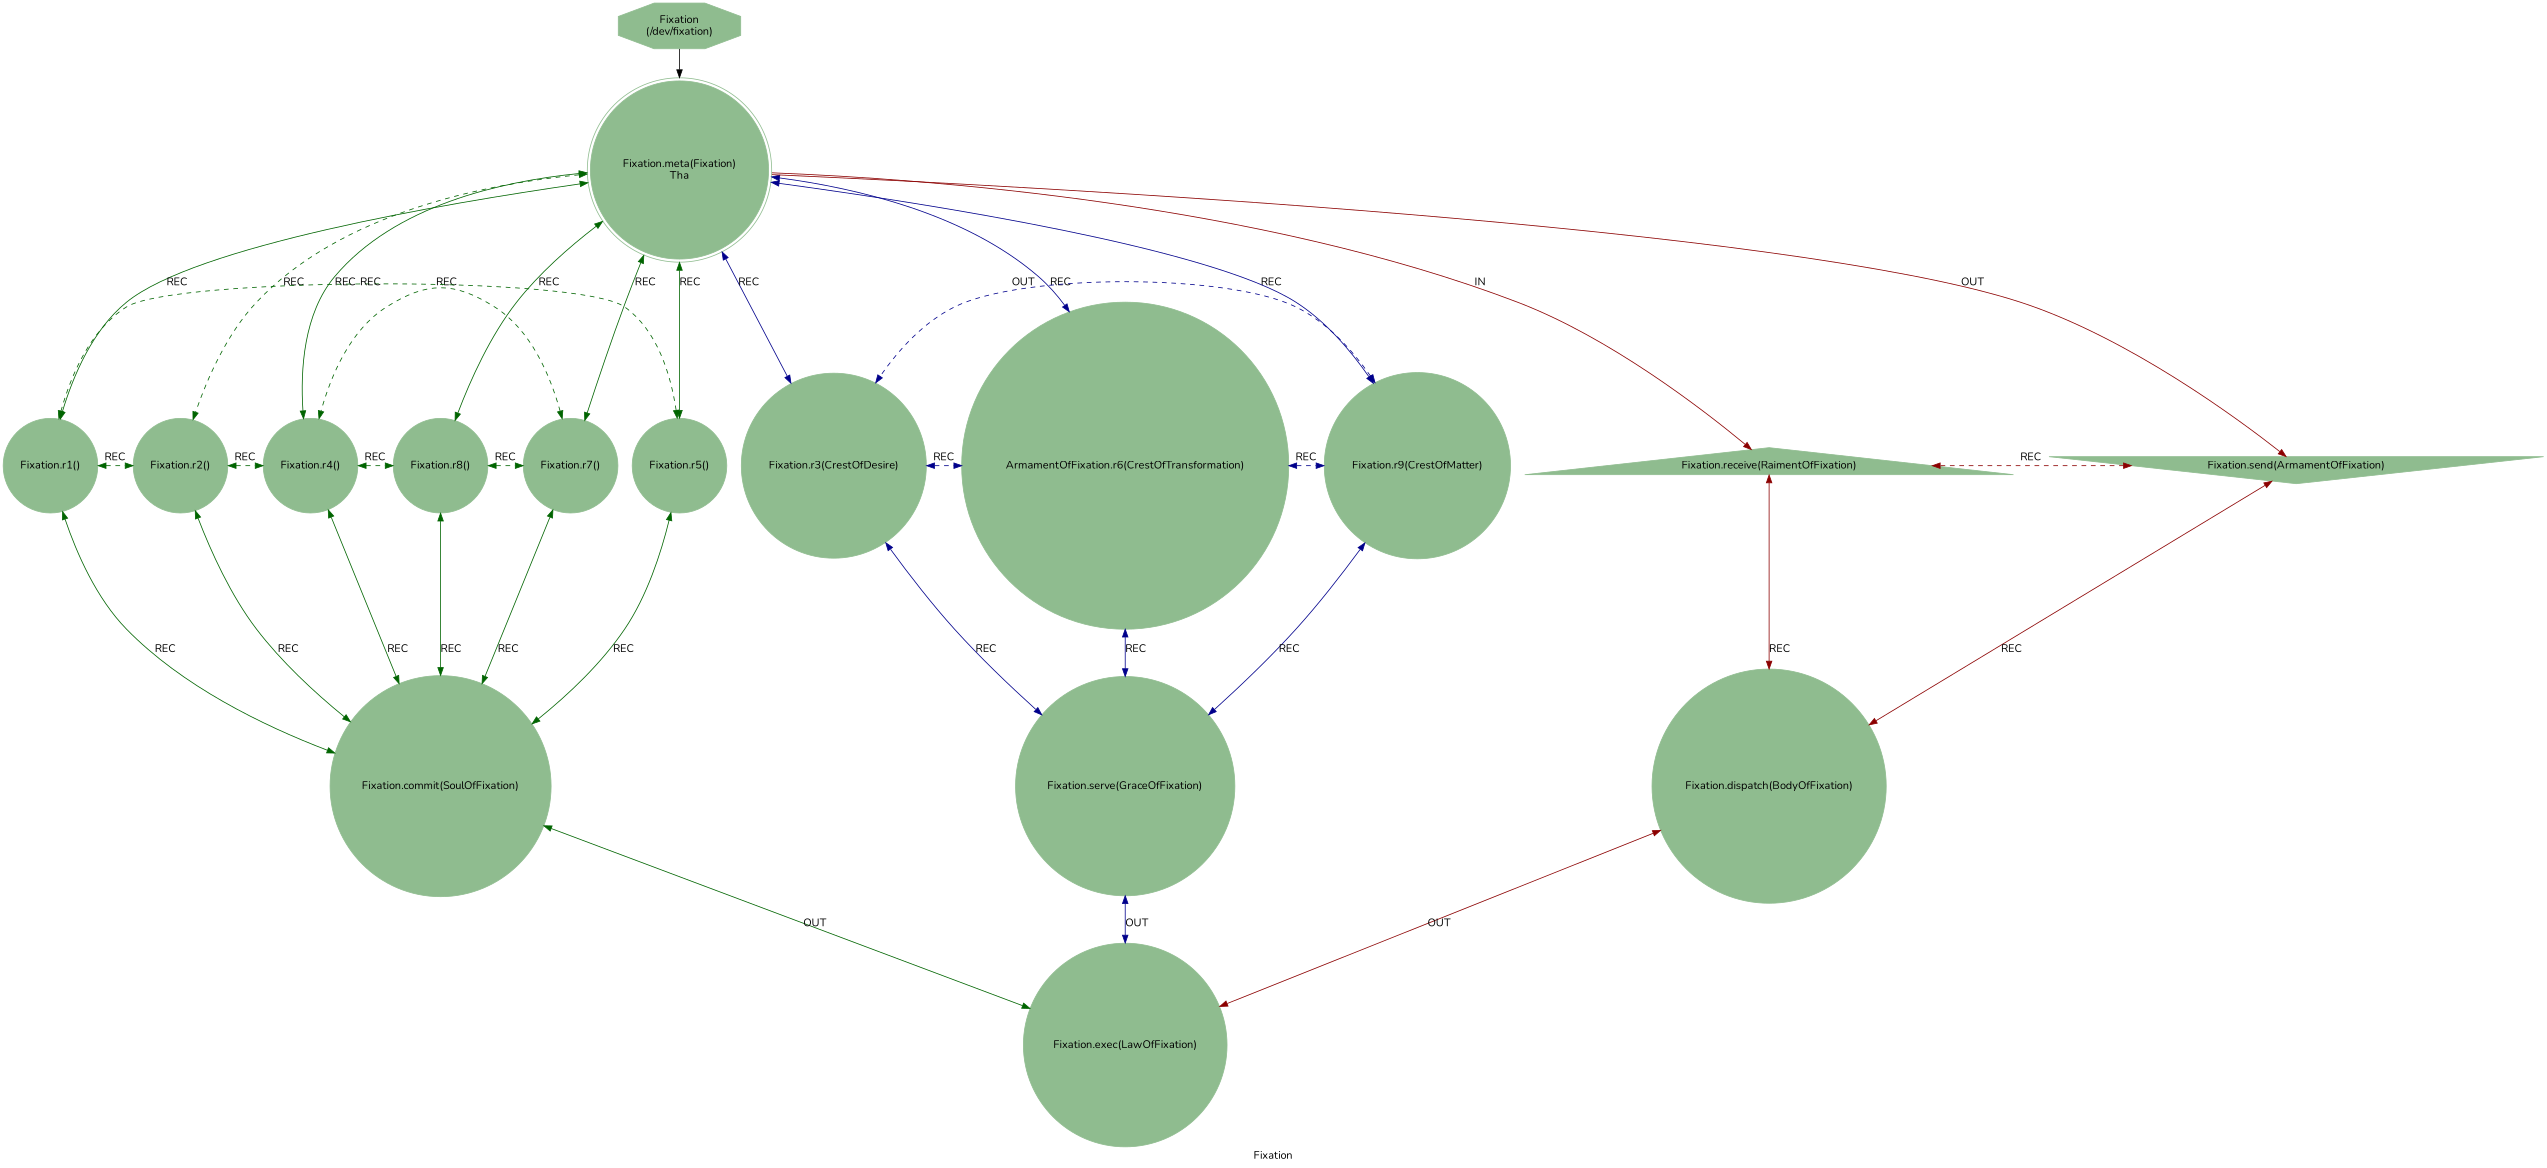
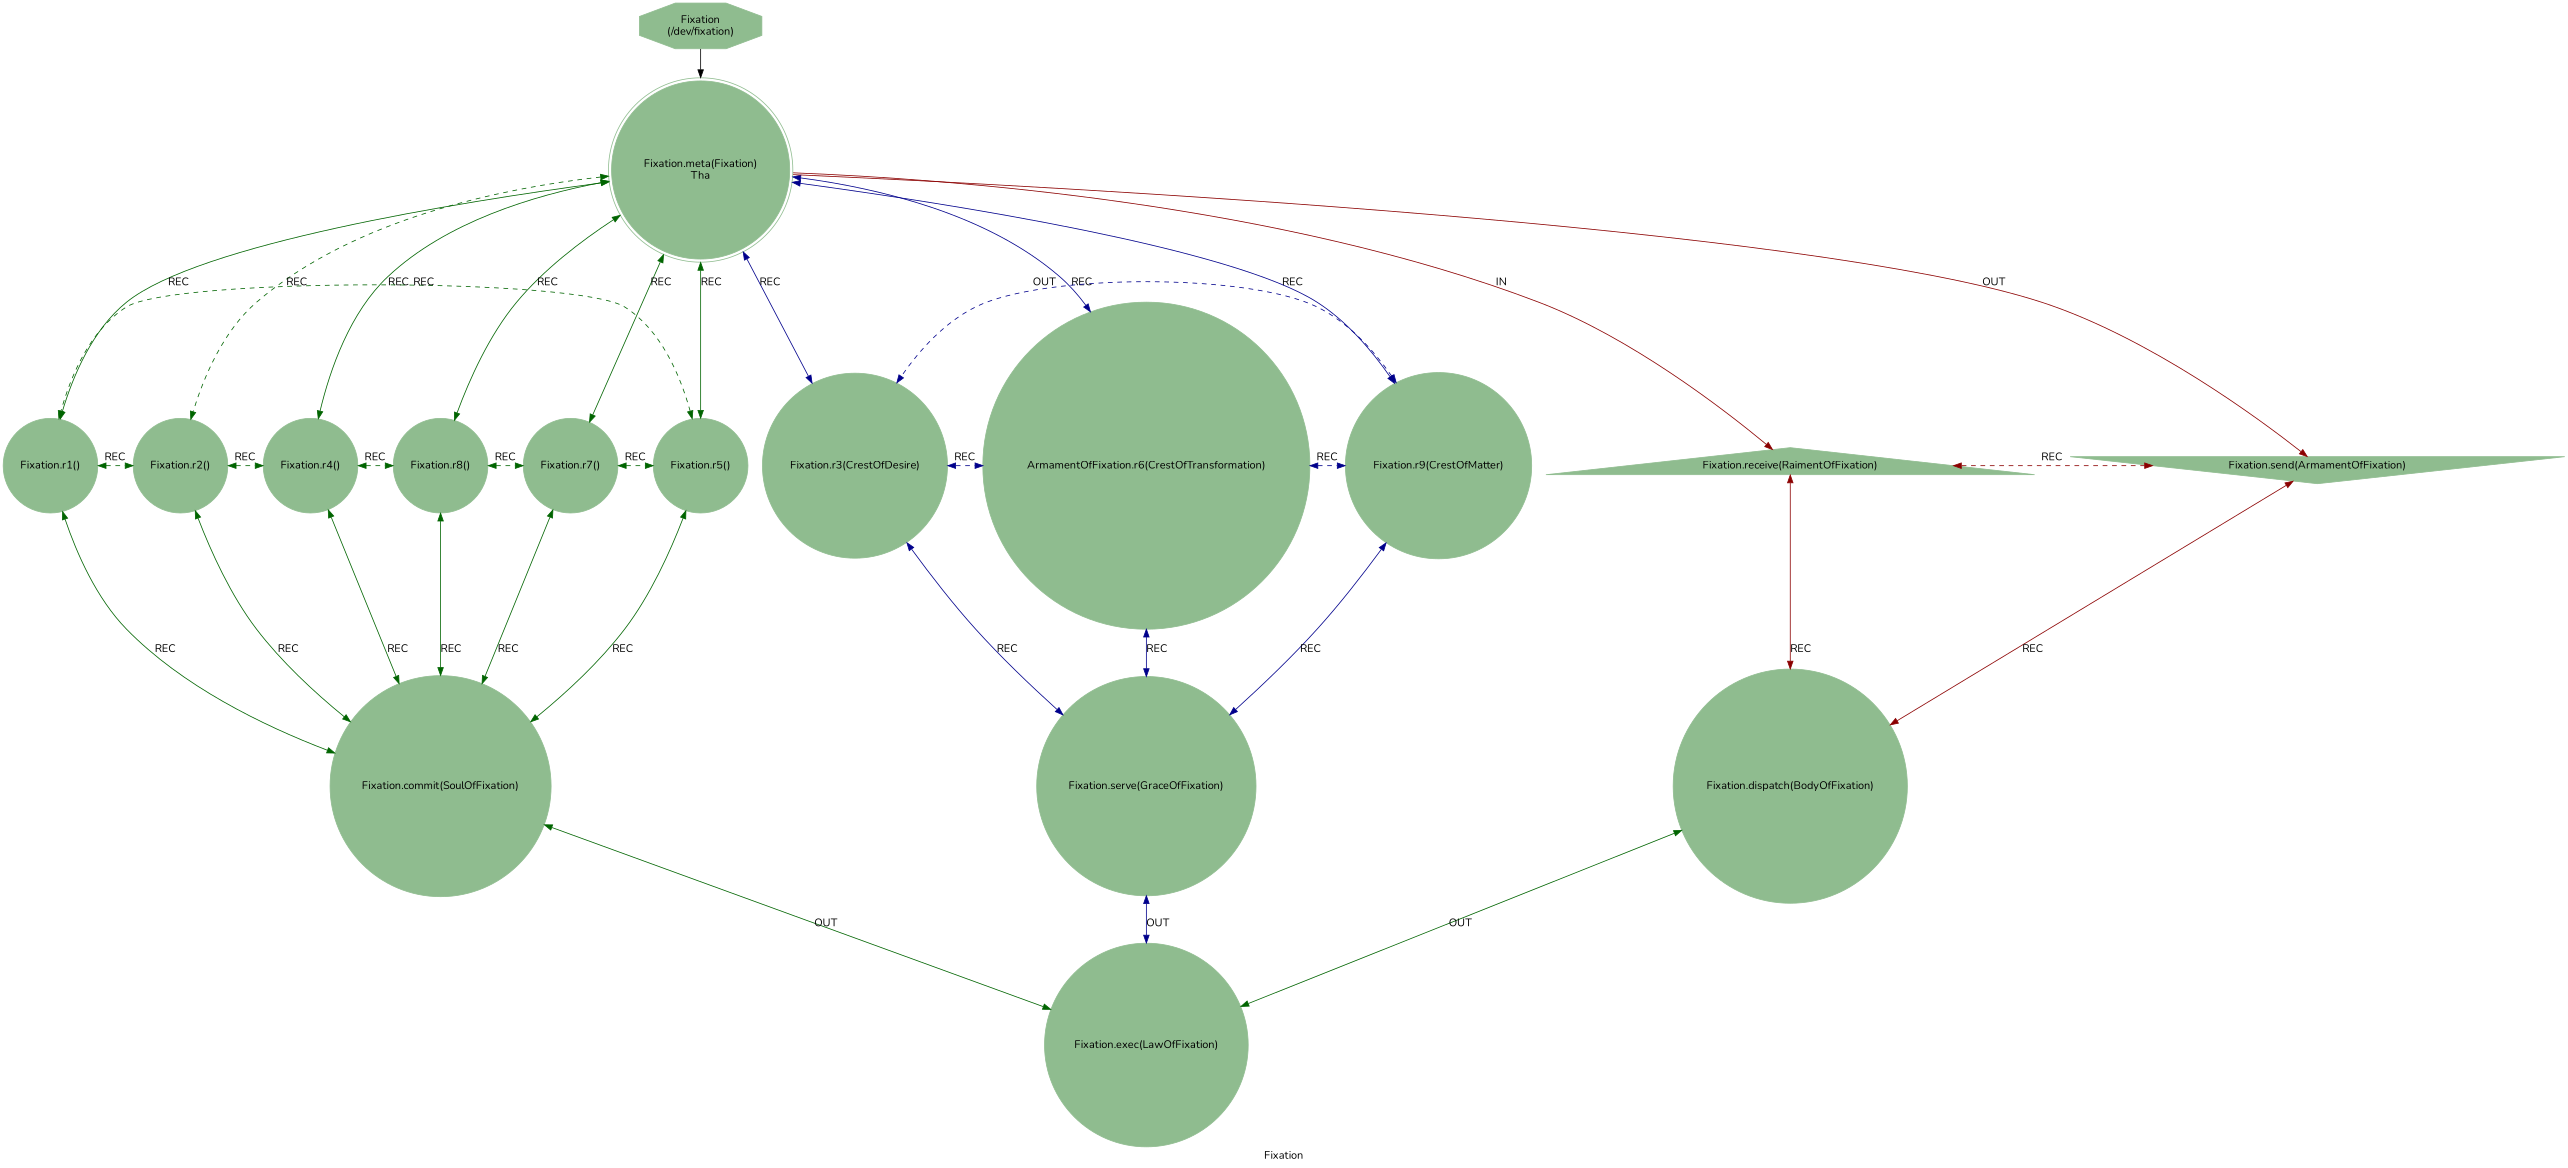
  strict digraph {
    color=blue
    fontname=Nunito
    label=Fixation
    style=filled
    node [color=darkseagreen fontname=Nunito shape=circle sides=8 style=filled]
    edge [fontname=Nunito color=darkgreen dir=both]
    n1 [label="Fixation\n(/dev/fixation)" shape=polygon]
    n2 [label="Fixation.meta(Fixation)\nTha" shape=doublecircle]
    n3 [label="Fixation.r1()\n"]
    n4 [label="Fixation.r2()\n"]
    n5 [label="Fixation.r4()\n"]
    n6 [label="Fixation.r8()\n"]
    n7 [label="Fixation.r7()\n"]
    n8 [label="Fixation.r5()\n"]
    n9 [label="Fixation.r3(CrestOfDesire)"]
    n10 [label="ArmamentOfFixation.r6(CrestOfTransformation)"]
    n11 [label="Fixation.r9(CrestOfMatter)"]
    n12 [label="Fixation.receive(RaimentOfFixation)" shape=triangle]
    n13 [label="Fixation.send(ArmamentOfFixation)" shape=invtriangle]
    n14 [label="Fixation.commit(SoulOfFixation)"]
    n15 [label="Fixation.serve(GraceOfFixation)"]
    n16 [label="Fixation.dispatch(BodyOfFixation)"]
    n17 [label="Fixation.exec(LawOfFixation)"]
    n1 -> n2 [color="" dir=""]
    n2 -> n3 [label=REC]
    n2 -> n4 [label=REC style=dashed]
    n2 -> n5 [label=REC]
    n2 -> n6 [label=REC]
    n2 -> n7 [label=REC]
    n2 -> n8 [label=REC]
    n2 -> n9 [color=darkblue label=REC]
    n2 -> n10 [color=darkblue label=REC]
    n2 -> n11 [color=darkblue label=REC]
    n2 -> n12 [color=darkred label=IN dir=""]
    n2 -> n13 [color=darkred label=OUT dir=""]
    n3 -> n4 [constraint=false label=REC style=dashed]
    n3 -> n14 [label=REC]
    n4 -> n5 [constraint=false label=REC style=dashed]
    n4 -> n14 [label=REC]
    n5 -> n6 [constraint=false label=REC style=dashed]
    n5 -> n14 [label=REC]
    n6 -> n7 [constraint=false label=REC style=dashed]
    n6 -> n14 [label=REC]
-   n7 -> n5 [constraint=false label=REC style=dashed]
+   n7 -> n8 [constraint=false label=REC style=dashed]
    n7 -> n14 [label=REC]
    n8 -> n3 [constraint=false label=REC style=dashed]
    n8 -> n14 [label=REC]
    n9 -> n10 [color=darkblue constraint=false label=REC style=dashed]
    n9 -> n15 [color=darkblue label=REC]
    n10 -> n11 [color=darkblue constraint=false label=REC style=dashed]
    n10 -> n15 [color=darkblue label=REC]
    n11 -> n9 [color=darkblue constraint=false label=OUT style=dashed]
    n11 -> n15 [color=darkblue label=REC]
    n12 -> n13 [color=darkred constraint=false label=REC style=dashed]
    n12 -> n16 [color=darkred label=REC]
    n13 -> n16 [color=darkred label=REC]
    n14 -> n17 [label=OUT]
    n15 -> n17 [color=darkblue label=OUT]
-   n16 -> n17 [color=darkred label=OUT]
+   n16 -> n17 [label=OUT]
  }
